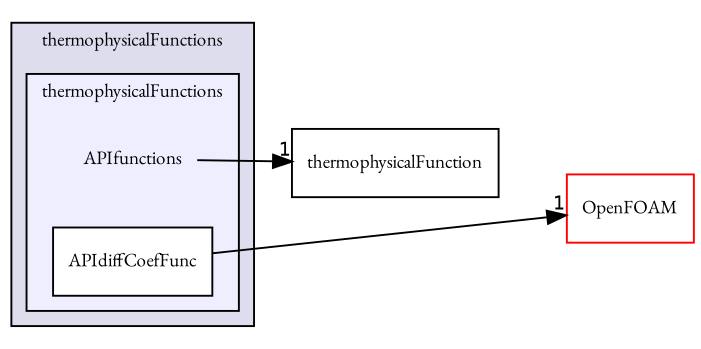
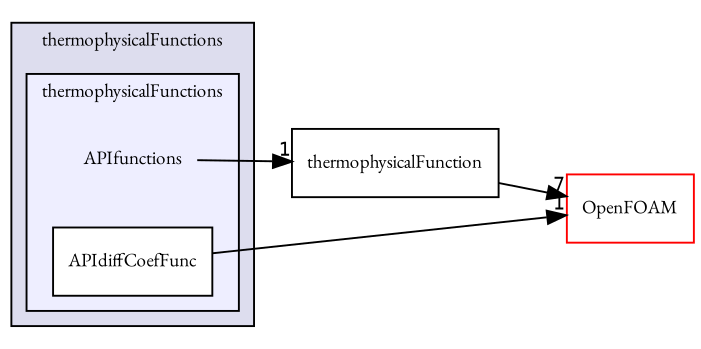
  digraph {
    compound=true
    fontname="EB Garamond"
    rankdir=LR
    node [fontname="EB Garamond" fontsize=10 shape=box]
    edge [fontname="EB Garamond" headlabel=1 labeldistance=1.5 labelfontname=Helvetica labelfontsize=10]
    n1 [label=APIfunctions shape=plaintext]
    n2 [color=black fillcolor=white label=APIdiffCoefFunc style=filled]
    n3 [label=thermophysicalFunction]
    n4 [color=red label=OpenFOAM]
    subgraph cluster_1 {
      bgcolor="#ddddee"
      fontsize=10
      label=thermophysicalFunctions
      pencolor=black
      subgraph cluster_2 {
        bgcolor="#eeeeff"
        fontsize=10
        label=thermophysicalFunctions
        pencolor=black
        n1
        n2
      }
    }
    n1 -> n3
    n2 -> n4
+   n3 -> n4 [headlabel=7]
  }
